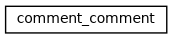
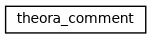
  digraph {
    rankdir=LR
-   n1 [color=black fillcolor=white fontname=Helvetica fontsize=10 height=0.2 label=comment_comment shape=record style=filled width=0.4]
+   n1 [color=black fillcolor=white fontname=Helvetica fontsize=10 height=0.2 label=theora_comment shape=record style=filled width=0.4]
  }
